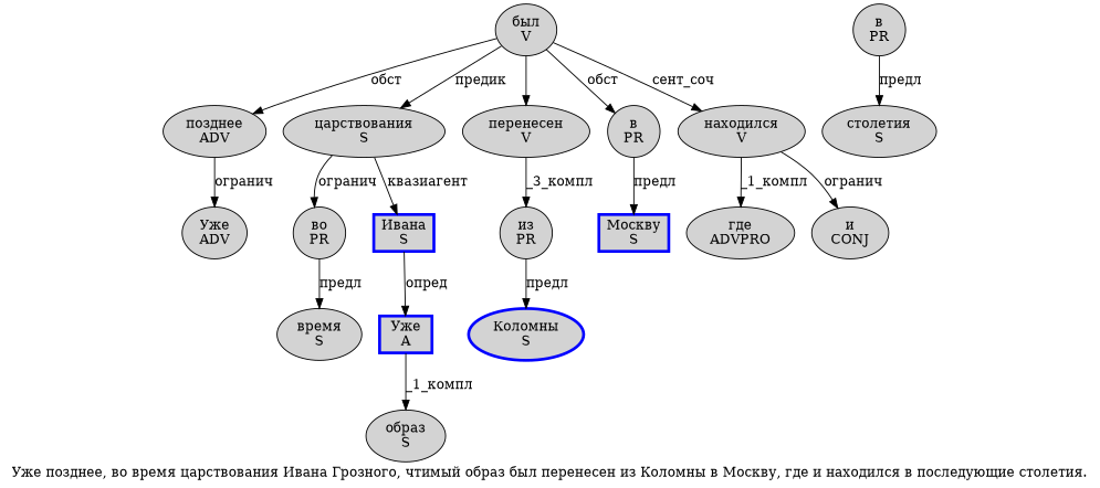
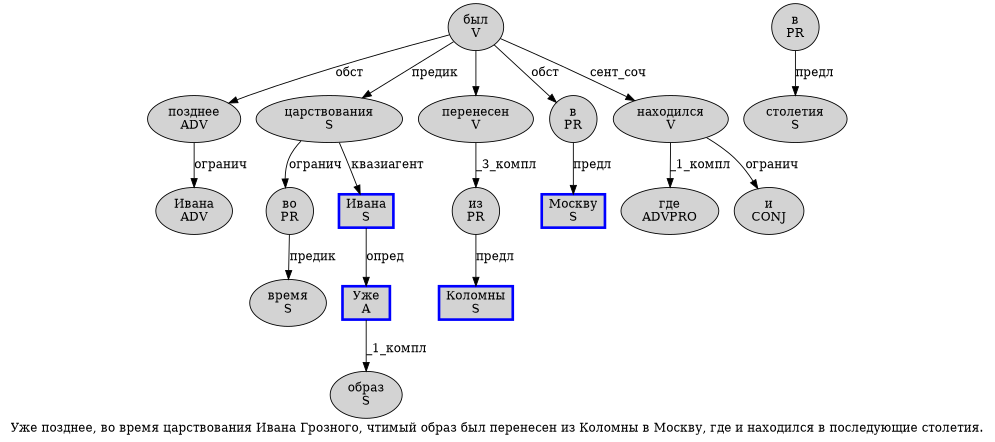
  digraph {
    label="Уже позднее, во время царствования Ивана Грозного, чтимый образ был перенесен из Коломны в Москву, где и находился в последующие столетия."
    node [fillcolor=lightgray penwidth=1 shape=ellipse style=filled]
-   n1 [label="Уже\nADV"]
+   n1 [label="Ивана\nADV"]
    n2 [label="позднее\nADV"]
    n3 [label="во\nPR"]
    n4 [label="время\nS"]
    n5 [label="царствования\nS"]
    n6 [color=blue label="Ивана\nS" penwidth=3 shape=box]
    n7 [color=blue label="Уже\nA" penwidth=3 shape=box]
    n8 [label="образ\nS"]
    n9 [label="был\nV"]
    n10 [label="перенесен\nV"]
    n11 [label="в\nPR"]
    n12 [label="находился\nV"]
    n13 [label="из\nPR"]
    n14 [color=blue label="Москву\nS" penwidth=3 shape=box]
    n15 [label="где\nADVPRO"]
    n16 [label="и\nCONJ"]
-   n17 [color=blue label="Коломны\nS" penwidth=3]
+   n17 [color=blue label="Коломны\nS" penwidth=3 shape=box]
    n18 [label="в\nPR"]
    n19 [label="столетия\nS"]
    n2 -> n1 [label="огранич"]
-   n3 -> n4 [label="предл"]
+   n3 -> n4 [label="предик"]
    n5 -> n3 [label="огранич"]
    n5 -> n6 [label="квазиагент"]
    n6 -> n7 [label="опред"]
    n7 -> n8 [label="_1_компл"]
    n9 -> n2 [label="обст"]
    n9 -> n5 [label="предик"]
    n9 -> n10
    n9 -> n11 [label="обст"]
    n9 -> n12 [label="сент_соч"]
    n10 -> n13 [label="_3_компл"]
    n11 -> n14 [label="предл"]
    n12 -> n15 [label="_1_компл"]
    n12 -> n16 [label="огранич"]
    n13 -> n17 [label="предл"]
    n18 -> n19 [label="предл"]
  }
